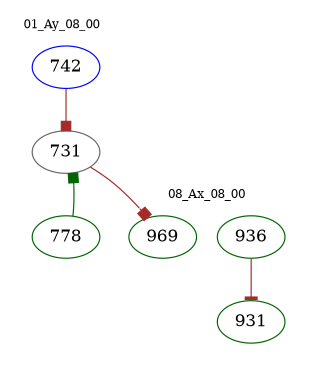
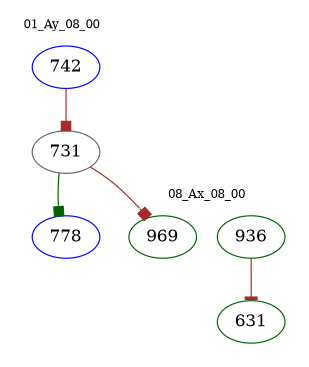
  digraph {
    node [color=darkgreen]
    edge [arrowhead=box color=brown]
    n1 [label=936]
-   n2 [label=931]
+   n2 [label=631]
    n3 [label=969]
    n4 [color=blue label=742]
    n5 [color=gray40 label=731]
-   n6 [label=778]
+   n6 [color=blue label=778]
    subgraph cluster_1 {
      color=white
      fontsize=10
      label="08_Ax_08_00"
      n1
      n2
      n3
    }
    subgraph cluster_2 {
      color=white
      fontsize=10
      label="01_Ay_08_00"
      n4
      n5
      n6
    }
    n1 -> n2 [arrowhead=tee]
    n4 -> n5
    n5 -> n3
-   n6 -> n5 [color=darkgreen]
+   n5 -> n6 [color=darkgreen]
  }
